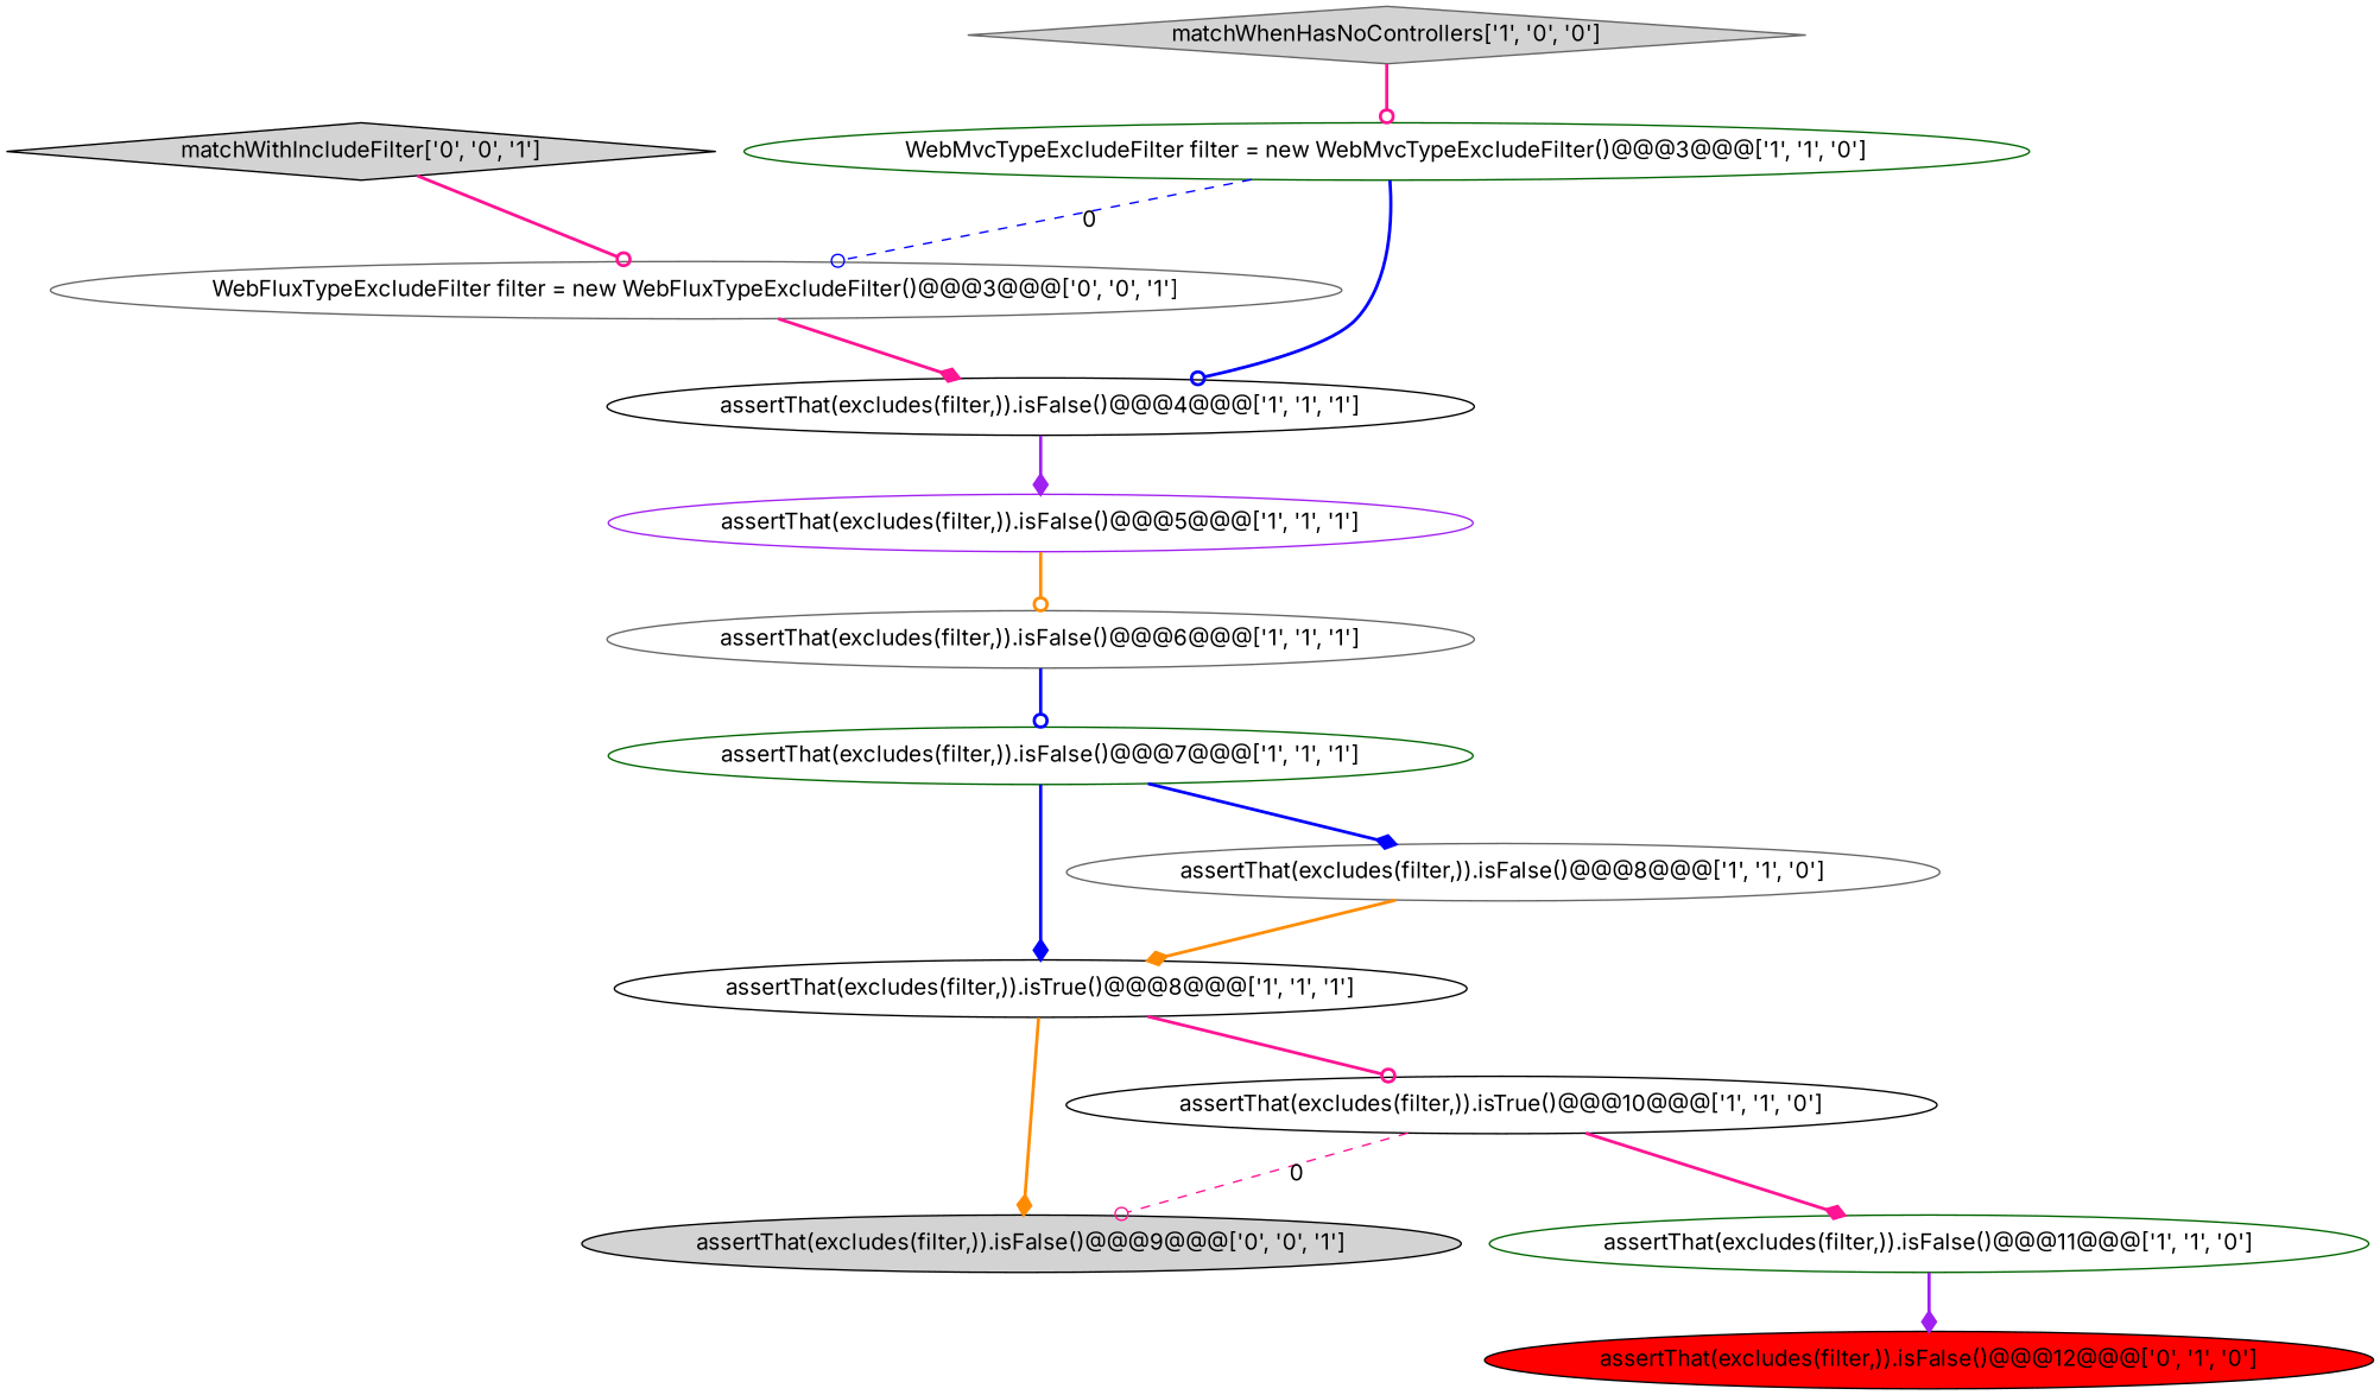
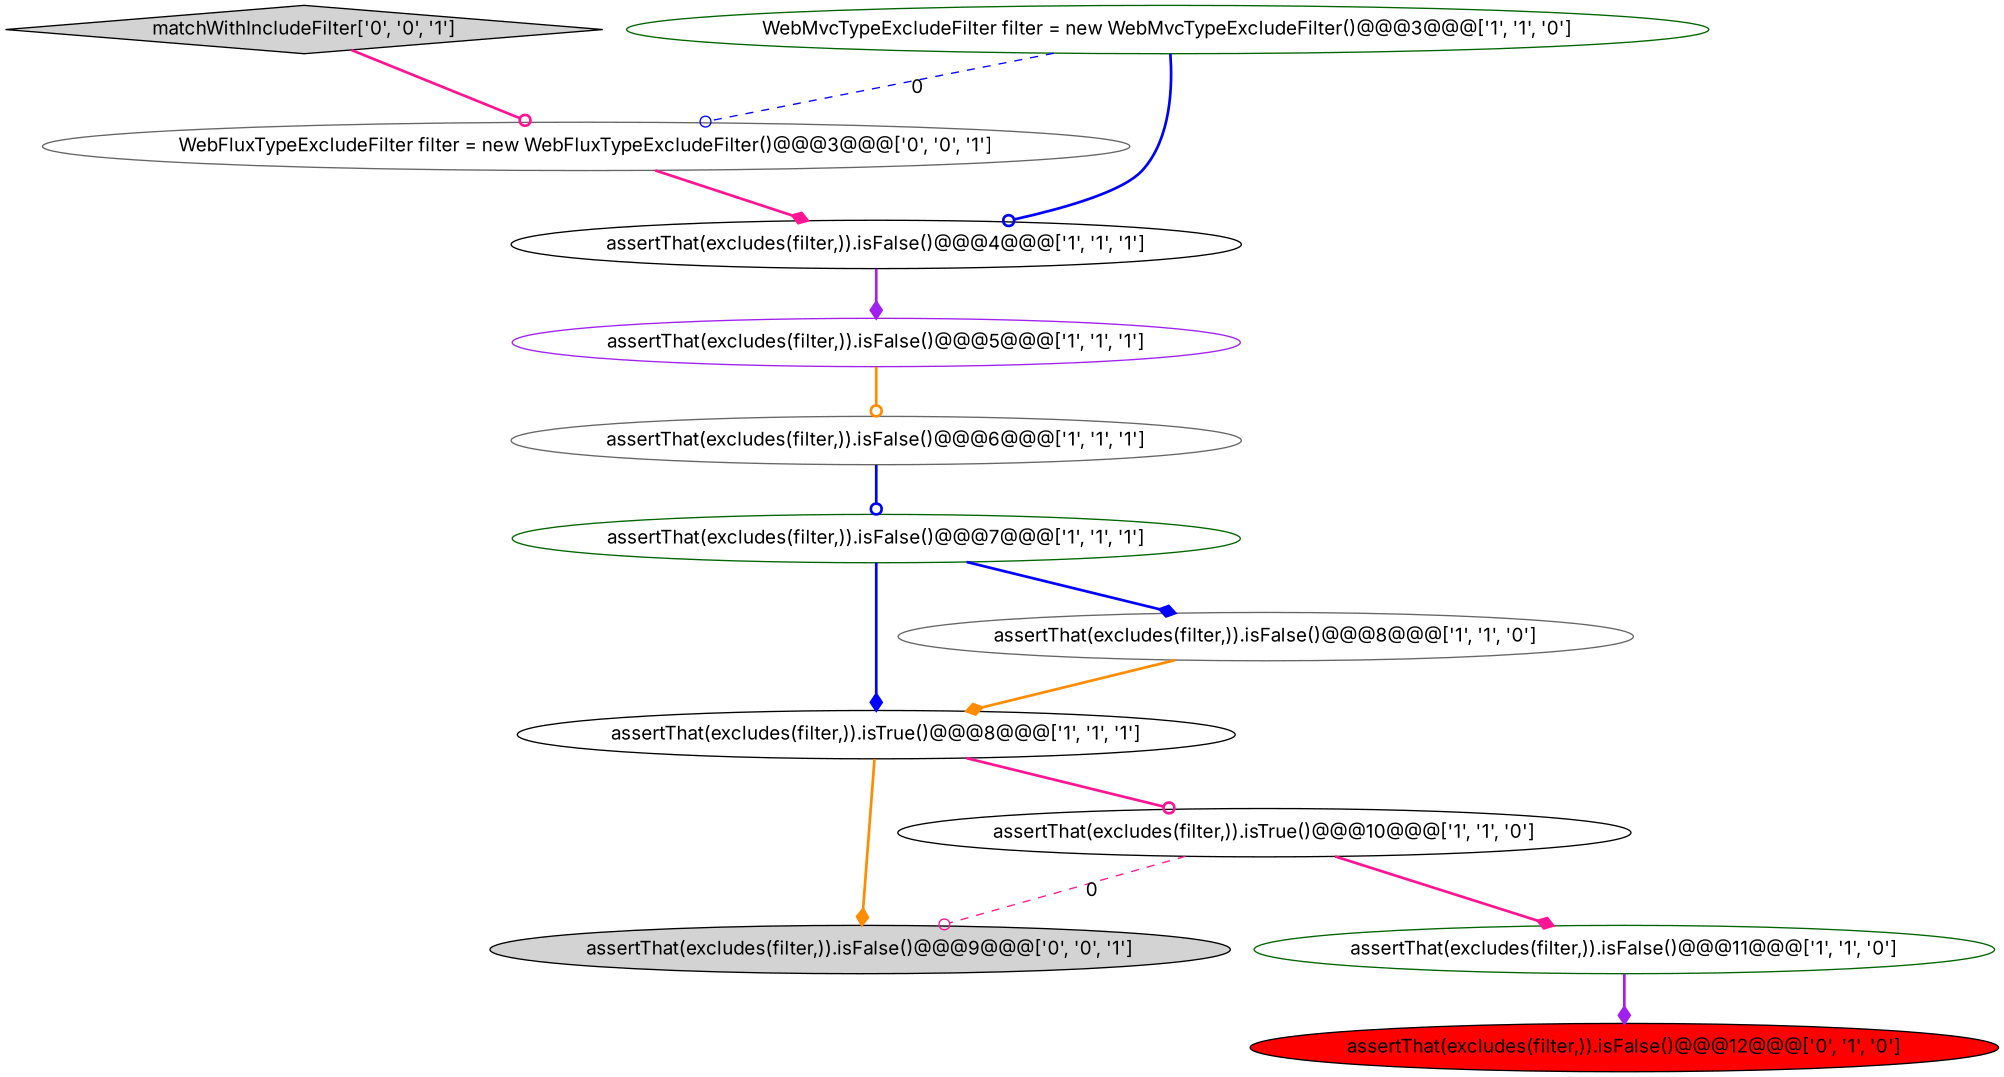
  digraph {
    fontname=Inter
    node [color=black fillcolor=white fontname=Inter shape=ellipse style=filled]
    edge [arrowhead=odot color=deeppink fontname=Inter style=bold]
    n1 [fillcolor=lightgray label="matchWithIncludeFilter['0', '0', '1']" shape=diamond]
    n2 [color=gray40 label="WebFluxTypeExcludeFilter filter = new WebFluxTypeExcludeFilter()@@@3@@@['0', '0', '1']"]
    n3 [label="assertThat(excludes(filter,)).isFalse()@@@4@@@['1', '1', '1']"]
    n4 [fillcolor=lightgray label="assertThat(excludes(filter,)).isFalse()@@@9@@@['0', '0', '1']"]
    n5 [label="assertThat(excludes(filter,)).isTrue()@@@8@@@['1', '1', '1']"]
    n6 [label="assertThat(excludes(filter,)).isTrue()@@@10@@@['1', '1', '0']"]
    n7 [color=darkgreen label="assertThat(excludes(filter,)).isFalse()@@@11@@@['1', '1', '0']"]
    n8 [color=darkgreen label="WebMvcTypeExcludeFilter filter = new WebMvcTypeExcludeFilter()@@@3@@@['1', '1', '0']"]
    n9 [fillcolor=red label="assertThat(excludes(filter,)).isFalse()@@@12@@@['0', '1', '0']"]
    n10 [color=gray40 label="assertThat(excludes(filter,)).isFalse()@@@6@@@['1', '1', '1']"]
    n11 [color=darkgreen label="assertThat(excludes(filter,)).isFalse()@@@7@@@['1', '1', '1']"]
    n12 [color=gray40 label="assertThat(excludes(filter,)).isFalse()@@@8@@@['1', '1', '0']"]
    n13 [color=purple label="assertThat(excludes(filter,)).isFalse()@@@5@@@['1', '1', '1']"]
-   n14 [color=gray40 fillcolor=lightgray label="matchWhenHasNoControllers['1', '0', '0']" shape=diamond]
    n1 -> n2
    n2 -> n3 [arrowhead=diamond]
    n3 -> n13 [arrowhead=diamond color=purple]
    n5 -> n4 [arrowhead=diamond color=darkorange]
    n5 -> n6
    n6 -> n4 [label=0 style=dashed]
    n6 -> n7 [arrowhead=diamond]
    n7 -> n9 [arrowhead=diamond color=purple]
    n8 -> n2 [color=blue label=0 style=dashed]
    n8 -> n3 [color=blue]
    n10 -> n11 [color=blue]
    n11 -> n5 [arrowhead=diamond color=blue]
    n11 -> n12 [arrowhead=diamond color=blue]
    n12 -> n5 [arrowhead=diamond color=darkorange]
    n13 -> n10 [color=darkorange]
-   n14 -> n8
  }
